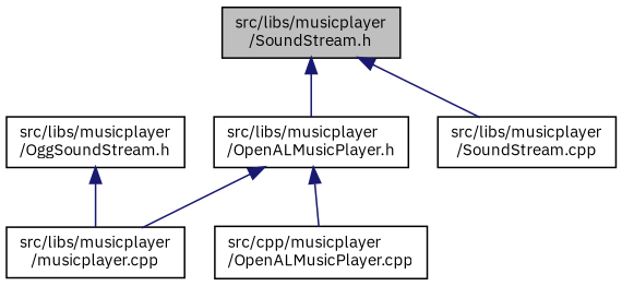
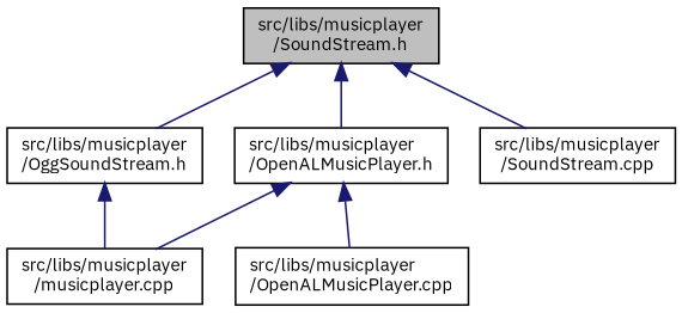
  digraph {
    fontname="IBM Plex Sans"
    node [color=black fillcolor=white fontname="IBM Plex Sans" fontsize=10 shape=record style=filled]
    edge [color=midnightblue dir=back fontname="IBM Plex Sans" fontsize=10 labelfontname=Helvetica labelfontsize=10 style=solid]
    n1 [fillcolor=grey75 fontcolor=black height=0.2 label="src/libs/musicplayer\l/SoundStream.h" width=0.4]
    n2 [height=0.2 label="src/libs/musicplayer\l/OggSoundStream.h" width=0.4]
    n3 [height=0.2 label="src/libs/musicplayer\l/OpenALMusicPlayer.h" width=0.4]
    n4 [height=0.2 label="src/libs/musicplayer\l/SoundStream.cpp" width=0.4]
    n5 [height=0.2 label="src/libs/musicplayer\l/musicplayer.cpp" width=0.4]
-   n6 [height=0.2 label="src/cpp/musicplayer\l/OpenALMusicPlayer.cpp" width=0.4]
+   n6 [height=0.2 label="src/libs/musicplayer\l/OpenALMusicPlayer.cpp" width=0.4]
+   n1 -> n2
    n1 -> n3
    n1 -> n4
    n2 -> n5
    n3 -> n5
    n3 -> n6
  }
